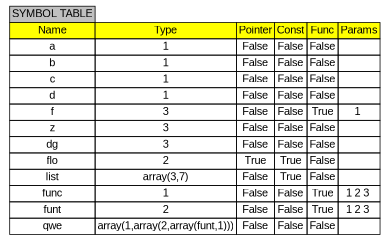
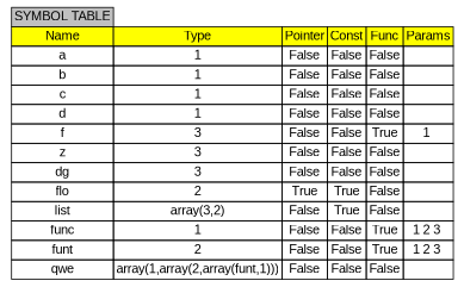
  digraph {
    nodesep=0.4
    ranksep=0.5
    rankdir=LR
    fontname="Liberation Sans"
-   n1 [label=< <table border="0" cellborder="1" cellspacing="0">         <tr><td bgcolor="grey" >SYMBOL TABLE</td></tr>          <tr> <td bgcolor="yellow" >Name</td> <td bgcolor="yellow" >Type</td> <td bgcolor="yellow" >Pointer</td> <td bgcolor="yellow" >Const</td> <td bgcolor="yellow" >Func</td> <td bgcolor="yellow">Params</td></tr>           <tr><td>a</td>  <td>1</td> <td>False</td> <td>False</td> <td>False</td> <td></td></tr><tr><td>b</td>  <td>1</td> <td>False</td> <td>False</td> <td>False</td> <td></td></tr><tr><td>c</td>  <td>1</td> <td>False</td> <td>False</td> <td>False</td> <td></td></tr><tr><td>d</td>  <td>1</td> <td>False</td> <td>False</td> <td>False</td> <td></td></tr><tr><td>f</td>  <td>3</td> <td>False</td> <td>False</td> <td>True</td> <td>1 </td></tr><tr><td>z</td>  <td>3</td> <td>False</td> <td>False</td> <td>False</td> <td></td></tr><tr><td>dg</td>  <td>3</td> <td>False</td> <td>False</td> <td>False</td> <td></td></tr><tr><td>flo</td>  <td>2</td> <td>True</td> <td>True</td> <td>False</td> <td></td></tr><tr><td>list</td>  <td>array(3,7)</td> <td>False</td> <td>True</td> <td>False</td> <td></td></tr><tr><td>func</td>  <td>1</td> <td>False</td> <td>False</td> <td>True</td> <td>1 2 3 </td></tr><tr><td>funt</td>  <td>2</td> <td>False</td> <td>False</td> <td>True</td> <td>1 2 3 </td></tr><tr><td>qwe</td>  <td>array(1,array(2,array(funt,1)))</td> <td>False</td> <td>False</td> <td>False</td> <td></td></tr>  </table>> shape=plaintext fontname="Liberation Sans"]
+   n1 [label=< <table border="0" cellborder="1" cellspacing="0">         <tr><td bgcolor="grey" >SYMBOL TABLE</td></tr>          <tr> <td bgcolor="yellow" >Name</td> <td bgcolor="yellow" >Type</td> <td bgcolor="yellow" >Pointer</td> <td bgcolor="yellow" >Const</td> <td bgcolor="yellow" >Func</td> <td bgcolor="yellow">Params</td></tr>           <tr><td>a</td>  <td>1</td> <td>False</td> <td>False</td> <td>False</td> <td></td></tr><tr><td>b</td>  <td>1</td> <td>False</td> <td>False</td> <td>False</td> <td></td></tr><tr><td>c</td>  <td>1</td> <td>False</td> <td>False</td> <td>False</td> <td></td></tr><tr><td>d</td>  <td>1</td> <td>False</td> <td>False</td> <td>False</td> <td></td></tr><tr><td>f</td>  <td>3</td> <td>False</td> <td>False</td> <td>True</td> <td>1 </td></tr><tr><td>z</td>  <td>3</td> <td>False</td> <td>False</td> <td>False</td> <td></td></tr><tr><td>dg</td>  <td>3</td> <td>False</td> <td>False</td> <td>False</td> <td></td></tr><tr><td>flo</td>  <td>2</td> <td>True</td> <td>True</td> <td>False</td> <td></td></tr><tr><td>list</td>  <td>array(3,2)</td> <td>False</td> <td>True</td> <td>False</td> <td></td></tr><tr><td>func</td>  <td>1</td> <td>False</td> <td>False</td> <td>True</td> <td>1 2 3 </td></tr><tr><td>funt</td>  <td>2</td> <td>False</td> <td>False</td> <td>True</td> <td>1 2 3 </td></tr><tr><td>qwe</td>  <td>array(1,array(2,array(funt,1)))</td> <td>False</td> <td>False</td> <td>False</td> <td></td></tr>  </table>> shape=plaintext fontname="Liberation Sans"]
  }
